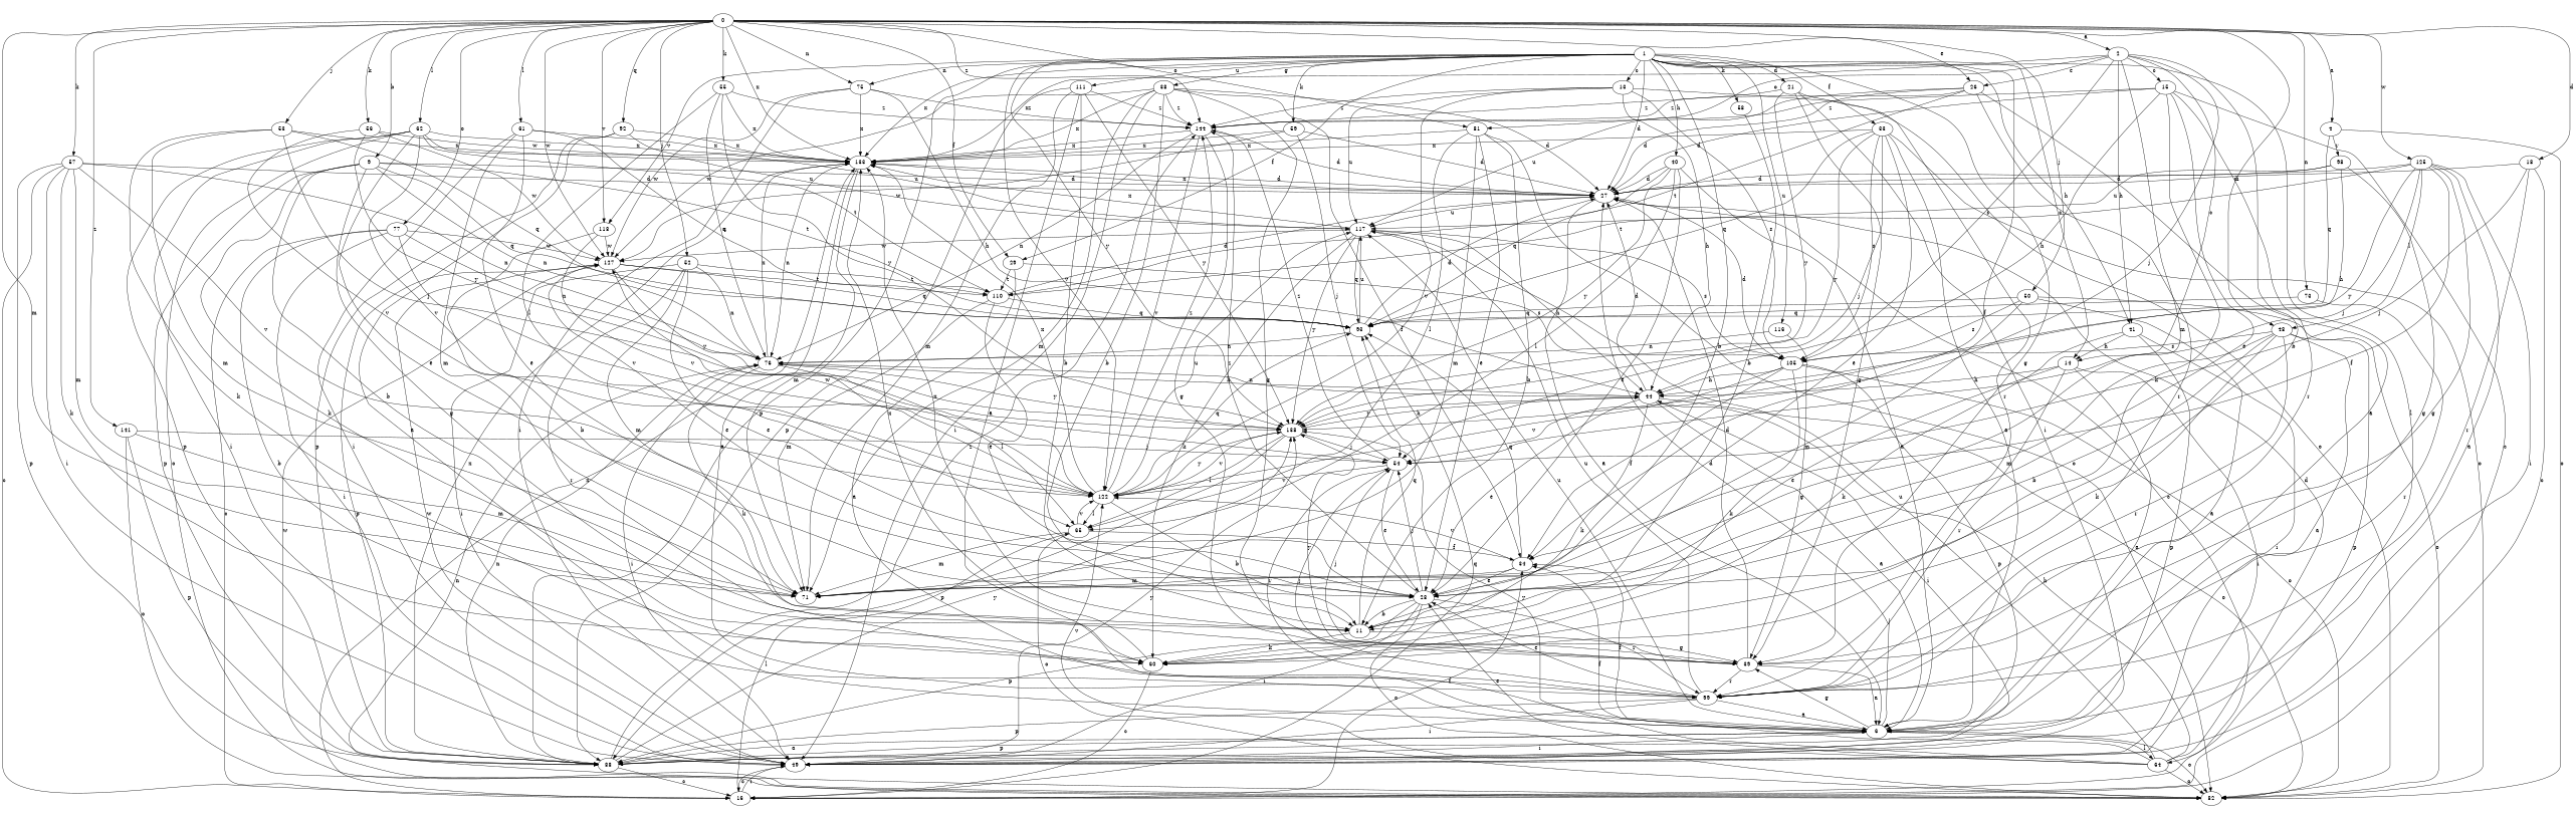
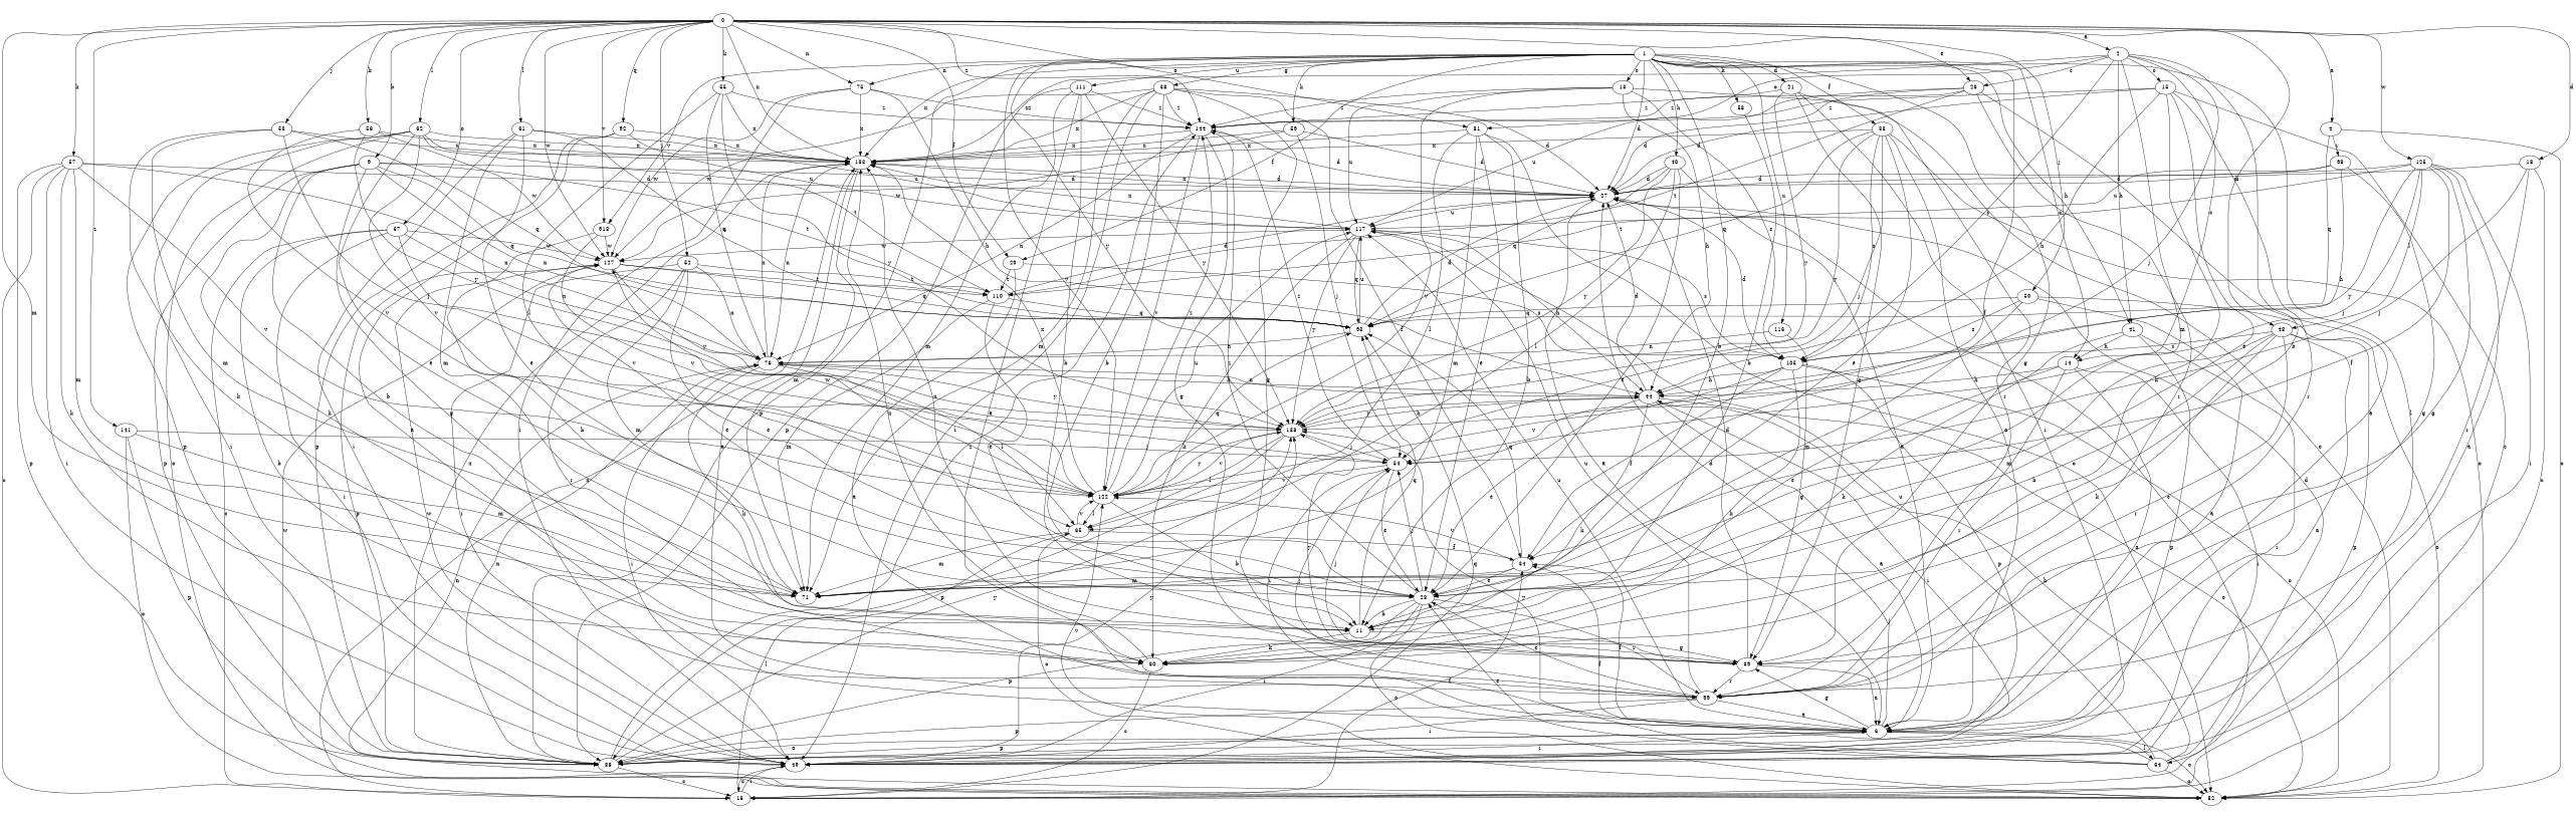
  strict digraph {
    fontname="DejaVu Serif"
    node [fontname="DejaVu Serif"]
    edge [fontname="DejaVu Serif"]
    0
    2
    4
    9
    18
    26
    29
    48
    50
    52
    53
    55
    56
    57
    61
    62
    71
-   73
    75
-   77
+   77 [label=67]
    81
    92
-   118
+   118 [label=918]
    125
    127
    133
    141
    144
    11
    14
    41
    15
    54
    105
    82
    93
    98
    n38 [label=27]
    39
    88
    60
    76
    110
    99
    16
    6
    117
    49
    28
    138
    65
    122
    44
    34
    1
    13
    21
    33
    38
    40
    58
    59
    64
    111
    116
    0 -> 2 [label=a]
    0 -> 4 [label=a]
    0 -> 9 [label=b]
    0 -> 18 [label=d]
    0 -> 26 [label=e]
    0 -> 29 [label=f]
    0 -> 48 [label=i]
    0 -> 50 [label=j]
    0 -> 52 [label=j]
    0 -> 53 [label=j]
    0 -> 55 [label=k]
    0 -> 56 [label=k]
    0 -> 57 [label=k]
    0 -> 61 [label=l]
    0 -> 62 [label=l]
    0 -> 71 [label=m]
-   0 -> 73 [label=n]
    0 -> 75 [label=n]
    0 -> 77 [label=o]
    0 -> 81 [label=o]
    0 -> 92 [label=q]
    0 -> 118 [label=v]
    0 -> 125 [label=w]
    0 -> 127 [label=w]
    0 -> 133 [label=x]
    0 -> 141 [label=z]
    0 -> 144 [label=z]
    2 -> 26 [label=e]
    2 -> 71 [label=m]
    2 -> 81 [label=o]
    2 -> 133 [label=x]
    2 -> 11 [label=b]
    2 -> 14 [label=c]
    2 -> 41 [label=h]
    2 -> 15 [label=c]
    2 -> 54 [label=j]
    2 -> 105 [label=s]
    4 -> 82 [label=o]
    4 -> 93 [label=q]
    4 -> 98 [label=r]
    9 -> 11 [label=b]
    9 -> 93 [label=q]
    9 -> n38 [label=d]
    9 -> 39 [label=g]
    9 -> 88 [label=p]
    9 -> 60 [label=k]
    9 -> 76 [label=n]
    9 -> 110 [label=t]
    18 -> 54 [label=j]
    18 -> n38 [label=d]
    18 -> 99 [label=r]
    18 -> 16 [label=c]
    26 -> 144 [label=z]
    26 -> n38 [label=d]
    26 -> 110 [label=t]
    26 -> 99 [label=r]
    26 -> 6 [label=a]
    26 -> 117 [label=u]
    29 -> 105 [label=s]
    29 -> 110 [label=t]
    29 -> 6 [label=a]
    48 -> 71 [label=m]
    48 -> 11 [label=b]
    48 -> 105 [label=s]
    48 -> 88 [label=p]
    48 -> 60 [label=k]
    48 -> 99 [label=r]
    48 -> 6 [label=a]
    50 -> 71 [label=m]
    50 -> 105 [label=s]
    50 -> 82 [label=o]
    50 -> 93 [label=q]
    50 -> 6 [label=a]
    52 -> 71 [label=m]
    52 -> 76 [label=n]
    52 -> 110 [label=t]
    52 -> 99 [label=r]
    52 -> 49 [label=i]
    52 -> 28 [label=e]
    53 -> 71 [label=m]
    53 -> 133 [label=x]
    53 -> 54 [label=j]
    53 -> 93 [label=q]
    53 -> 60 [label=k]
    55 -> 133 [label=x]
    55 -> 144 [label=z]
    55 -> 76 [label=n]
    55 -> 138 [label=y]
    55 -> 65 [label=l]
    56 -> 127 [label=w]
-   56 -> 133 [label=w]
+   56 -> 133 [label=x]
    56 -> 138 [label=y]
    56 -> 122 [label=v]
    57 -> 71 [label=m]
    57 -> n38 [label=d]
    57 -> 88 [label=p]
    57 -> 60 [label=k]
    57 -> 76 [label=n]
    57 -> 16 [label=c]
    57 -> 49 [label=i]
    57 -> 122 [label=v]
    61 -> 71 [label=m]
    61 -> 133 [label=x]
    61 -> 93 [label=q]
    61 -> 49 [label=i]
    61 -> 28 [label=e]
    62 -> 133 [label=x]
    62 -> 82 [label=o]
    62 -> 88 [label=p]
    62 -> 110 [label=t]
    62 -> 117 [label=u]
    62 -> 49 [label=i]
    62 -> 28 [label=e]
    62 -> 122 [label=v]
-   73 -> 93 [label=q]
-   73 -> 99 [label=r]
    75 -> 127 [label=w]
    75 -> 133 [label=x]
    75 -> 144 [label=z]
    75 -> 49 [label=i]
    75 -> 44 [label=h]
    77 -> 127 [label=w]
    77 -> 76 [label=n]
    77 -> 99 [label=b]
    77 -> 16 [label=c]
    77 -> 49 [label=i]
    77 -> 122 [label=v]
    81 -> 71 [label=m]
    81 -> 133 [label=x]
    81 -> 11 [label=b]
    81 -> 82 [label=o]
    81 -> 28 [label=e]
    81 -> 65 [label=l]
    92 -> 133 [label=x]
    92 -> 88 [label=p]
    92 -> 6 [label=a]
    92 -> 117 [label=u]
    118 -> 127 [label=w]
    118 -> 11 [label=b]
    118 -> 122 [label=v]
    125 -> 48 [label=l]
    125 -> 54 [label=j]
    125 -> n38 [label=d]
    125 -> 39 [label=g]
    125 -> 110 [label=t]
    125 -> 6 [label=a]
    125 -> 49 [label=i]
    125 -> 138 [label=y]
    125 -> 34 [label=f]
    127 -> 93 [label=q]
    127 -> 88 [label=p]
    127 -> 110 [label=t]
    127 -> 28 [label=e]
    127 -> 138 [label=y]
    133 -> 71 [label=m]
    133 -> n38 [label=d]
    133 -> 76 [label=n]
    133 -> 6 [label=a]
    141 -> 71 [label=m]
    141 -> 54 [label=j]
    141 -> 82 [label=o]
    141 -> 88 [label=p]
    144 -> 133 [label=x]
    144 -> n38 [label=d]
    144 -> 39 [label=g]
    144 -> 76 [label=n]
    144 -> 122 [label=v]
    11 -> 133 [label=x]
    11 -> 93 [label=q]
    11 -> 39 [label=g]
    11 -> 60 [label=k]
    14 -> 99 [label=r]
    14 -> 6 [label=a]
    14 -> 49 [label=i]
    14 -> 28 [label=e]
    14 -> 44 [label=h]
    41 -> 14 [label=h]
    41 -> 88 [label=p]
    41 -> 60 [label=k]
    41 -> 49 [label=i]
    15 -> 144 [label=z]
    15 -> n38 [label=d]
    15 -> 60 [label=k]
    15 -> 99 [label=r]
    15 -> 16 [label=c]
    15 -> 28 [label=e]
    15 -> 44 [label=h]
    54 -> 144 [label=z]
    54 -> 99 [label=r]
    54 -> 28 [label=e]
    54 -> 122 [label=v]
    105 -> 82 [label=o]
    105 -> n38 [label=d]
    105 -> 88 [label=p]
    105 -> 60 [label=k]
    105 -> 122 [label=v]
    105 -> 44 [label=h]
    105 -> 34 [label=f]
    82 -> 127 [label=w]
    82 -> 76 [label=n]
    93 -> n38 [label=d]
    93 -> 76 [label=n]
    93 -> 117 [label=u]
    98 -> n38 [label=d]
    98 -> 39 [label=g]
    98 -> 117 [label=u]
    98 -> 44 [label=h]
    n38 -> 133 [label=x]
    n38 -> 16 [label=c]
    n38 -> 6 [label=a]
    n38 -> 117 [label=u]
    39 -> 54 [label=j]
    39 -> n38 [label=d]
    39 -> 99 [label=r]
    39 -> 6 [label=a]
    39 -> 138 [label=y]
    88 -> 133 [label=x]
    88 -> 144 [label=z]
    88 -> 76 [label=n]
    88 -> 16 [label=c]
    88 -> 6 [label=a]
    88 -> 138 [label=y]
    60 -> 133 [label=x]
    60 -> 16 [label=c]
    76 -> 133 [label=x]
    76 -> 60 [label=k]
    76 -> 49 [label=i]
    76 -> 138 [label=y]
    76 -> 65 [label=l]
    76 -> 44 [label=h]
    110 -> 71 [label=m]
    110 -> 93 [label=q]
    110 -> n38 [label=d]
    110 -> 28 [label=e]
    99 -> 54 [label=j]
    99 -> 88 [label=p]
    99 -> 6 [label=a]
    99 -> 117 [label=u]
    99 -> 49 [label=i]
    99 -> 28 [label=e]
    16 -> 133 [label=x]
    16 -> 93 [label=q]
    16 -> 49 [label=i]
    16 -> 65 [label=l]
    16 -> 34 [label=f]
    6 -> 82 [label=o]
    6 -> n38 [label=d]
    6 -> 39 [label=g]
    6 -> 88 [label=p]
    6 -> 117 [label=u]
    6 -> 49 [label=i]
    6 -> 34 [label=f]
    6 -> 64 [label=l]
    117 -> 127 [label=w]
    117 -> 133 [label=x]
    117 -> 105 [label=s]
    117 -> 93 [label=q]
    117 -> 60 [label=k]
    117 -> 138 [label=y]
    117 -> 44 [label=h]
    49 -> 127 [label=w]
    49 -> 16 [label=c]
    49 -> 138 [label=y]
    28 -> 144 [label=z]
    28 -> 11 [label=b]
    28 -> 54 [label=j]
    28 -> 82 [label=o]
    28 -> 88 [label=p]
    28 -> 99 [label=r]
    28 -> 49 [label=i]
    138 -> 54 [label=j]
    138 -> 88 [label=p]
    138 -> 65 [label=l]
    138 -> 122 [label=v]
    138 -> 44 [label=h]
    65 -> 71 [label=m]
    65 -> 82 [label=o]
    65 -> 122 [label=v]
    65 -> 34 [label=f]
    122 -> 127 [label=w]
    122 -> 133 [label=x]
    122 -> 144 [label=z]
    122 -> 11 [label=b]
    122 -> 93 [label=q]
    122 -> 117 [label=u]
    122 -> 138 [label=y]
    122 -> 65 [label=l]
    44 -> 82 [label=o]
    44 -> n38 [label=d]
    44 -> 60 [label=k]
    44 -> 76 [label=n]
    44 -> 6 [label=a]
    44 -> 49 [label=i]
    44 -> 28 [label=e]
    44 -> 138 [label=y]
    34 -> 71 [label=m]
    34 -> 93 [label=q]
    34 -> 28 [label=e]
    34 -> 122 [label=v]
    1 -> 29 [label=f]
    1 -> 75 [label=n]
    1 -> 118 [label=v]
    1 -> 133 [label=x]
    1 -> 11 [label=b]
    1 -> 14 [label=c]
    1 -> 41 [label=h]
    1 -> n38 [label=d]
    1 -> 39 [label=g]
    1 -> 88 [label=p]
    1 -> 138 [label=y]
    1 -> 122 [label=v]
    1 -> 34 [label=f]
    1 -> 13 [label=c]
    1 -> 21 [label=d]
    1 -> 33 [label=f]
    1 -> 38 [label=g]
    1 -> 40 [label=h]
    1 -> 58 [label=k]
    1 -> 59 [label=k]
    1 -> 64 [label=l]
    1 -> 111 [label=u]
    1 -> 116 [label=u]
    13 -> 144 [label=z]
    13 -> 105 [label=s]
    13 -> 82 [label=o]
    13 -> 117 [label=u]
    13 -> 122 [label=v]
    13 -> 44 [label=h]
    21 -> 144 [label=z]
    21 -> 39 [label=g]
    21 -> 99 [label=r]
    21 -> 49 [label=i]
    21 -> 138 [label=y]
    33 -> 133 [label=x]
    33 -> 54 [label=j]
    33 -> 105 [label=s]
    33 -> 82 [label=o]
    33 -> 93 [label=q]
    33 -> 6 [label=a]
    33 -> 28 [label=e]
    33 -> 138 [label=y]
    38 -> 71 [label=m]
    38 -> 127 [label=w]
    38 -> 133 [label=x]
    38 -> 144 [label=z]
    38 -> 11 [label=b]
    38 -> n38 [label=d]
    38 -> 39 [label=g]
    38 -> 49 [label=i]
    38 -> 34 [label=f]
    40 -> 93 [label=q]
    40 -> n38 [label=d]
    40 -> 6 [label=a]
    40 -> 28 [label=e]
    40 -> 138 [label=y]
    40 -> 65 [label=l]
    58 -> 11 [label=b]
    59 -> 127 [label=w]
    59 -> 133 [label=x]
    59 -> 54 [label=j]
    59 -> n38 [label=d]
    64 -> 82 [label=o]
    64 -> n38 [label=d]
    64 -> 117 [label=u]
    64 -> 28 [label=e]
    64 -> 138 [label=y]
    64 -> 122 [label=v]
    64 -> 44 [label=h]
    64 -> 34 [label=f]
    111 -> 71 [label=m]
    111 -> 144 [label=z]
    111 -> 11 [label=b]
    111 -> 88 [label=p]
    111 -> 6 [label=a]
    111 -> 138 [label=y]
    116 -> 39 [label=g]
    116 -> 76 [label=n]
  }
